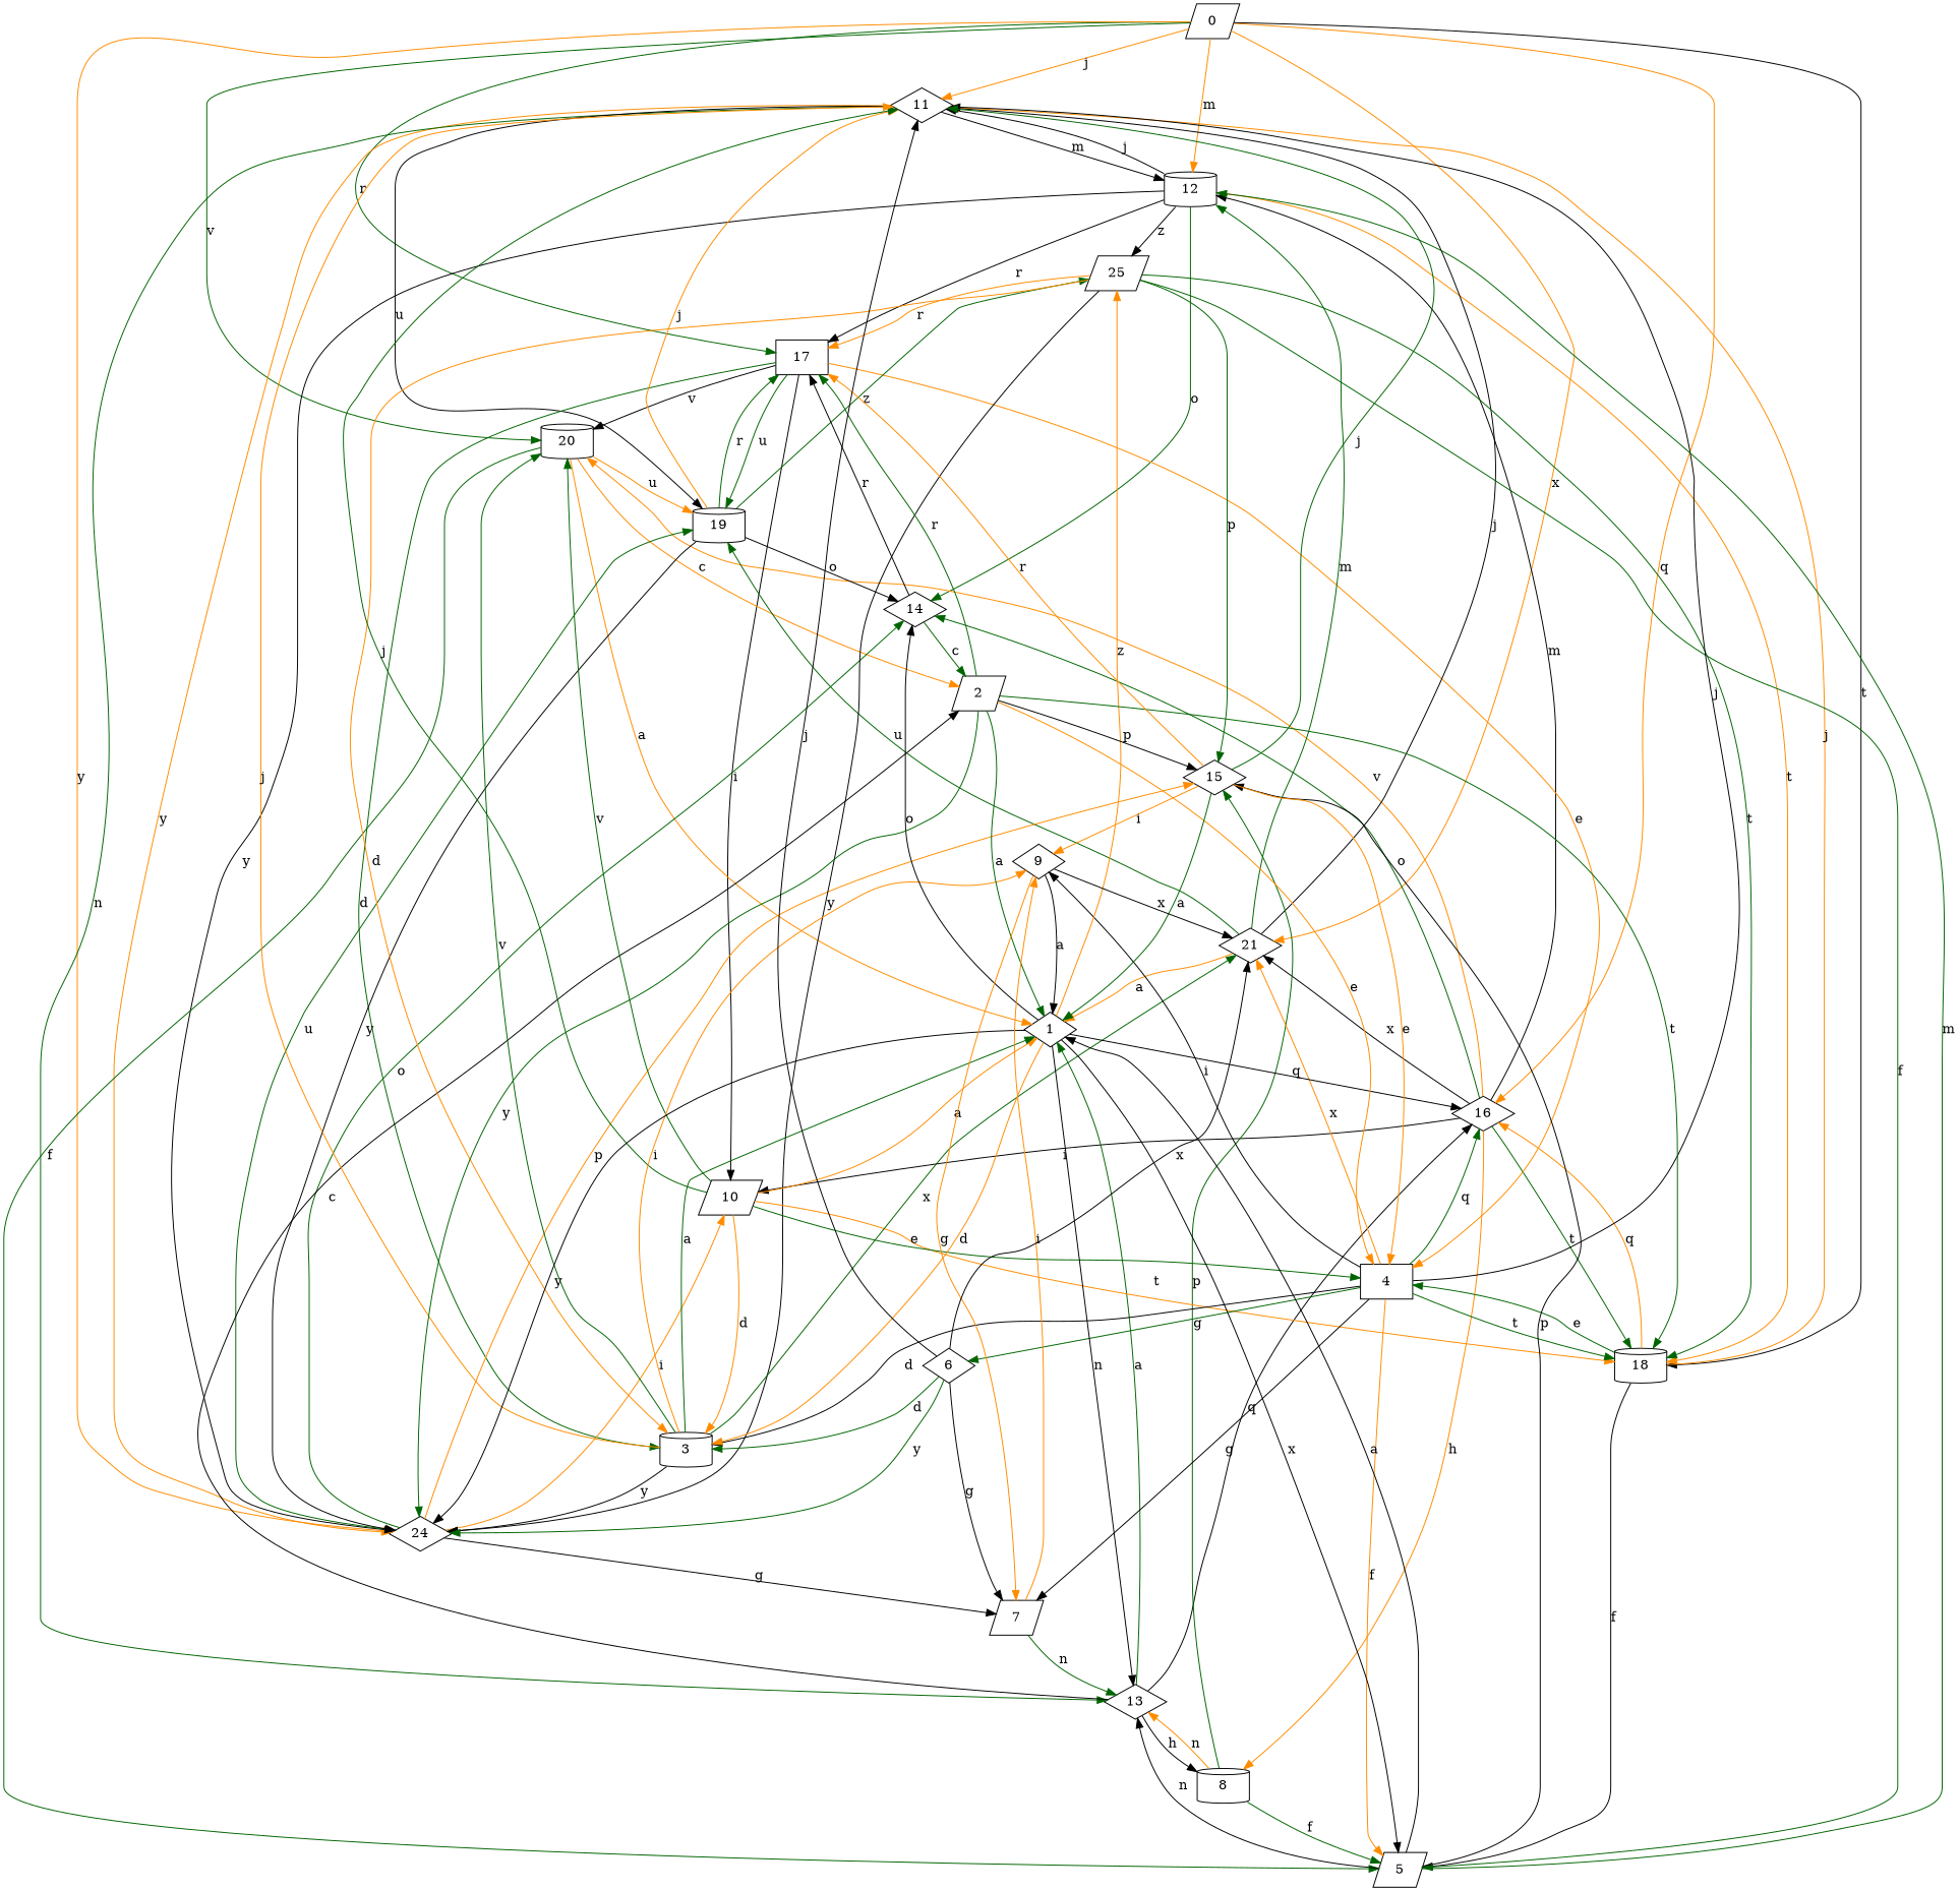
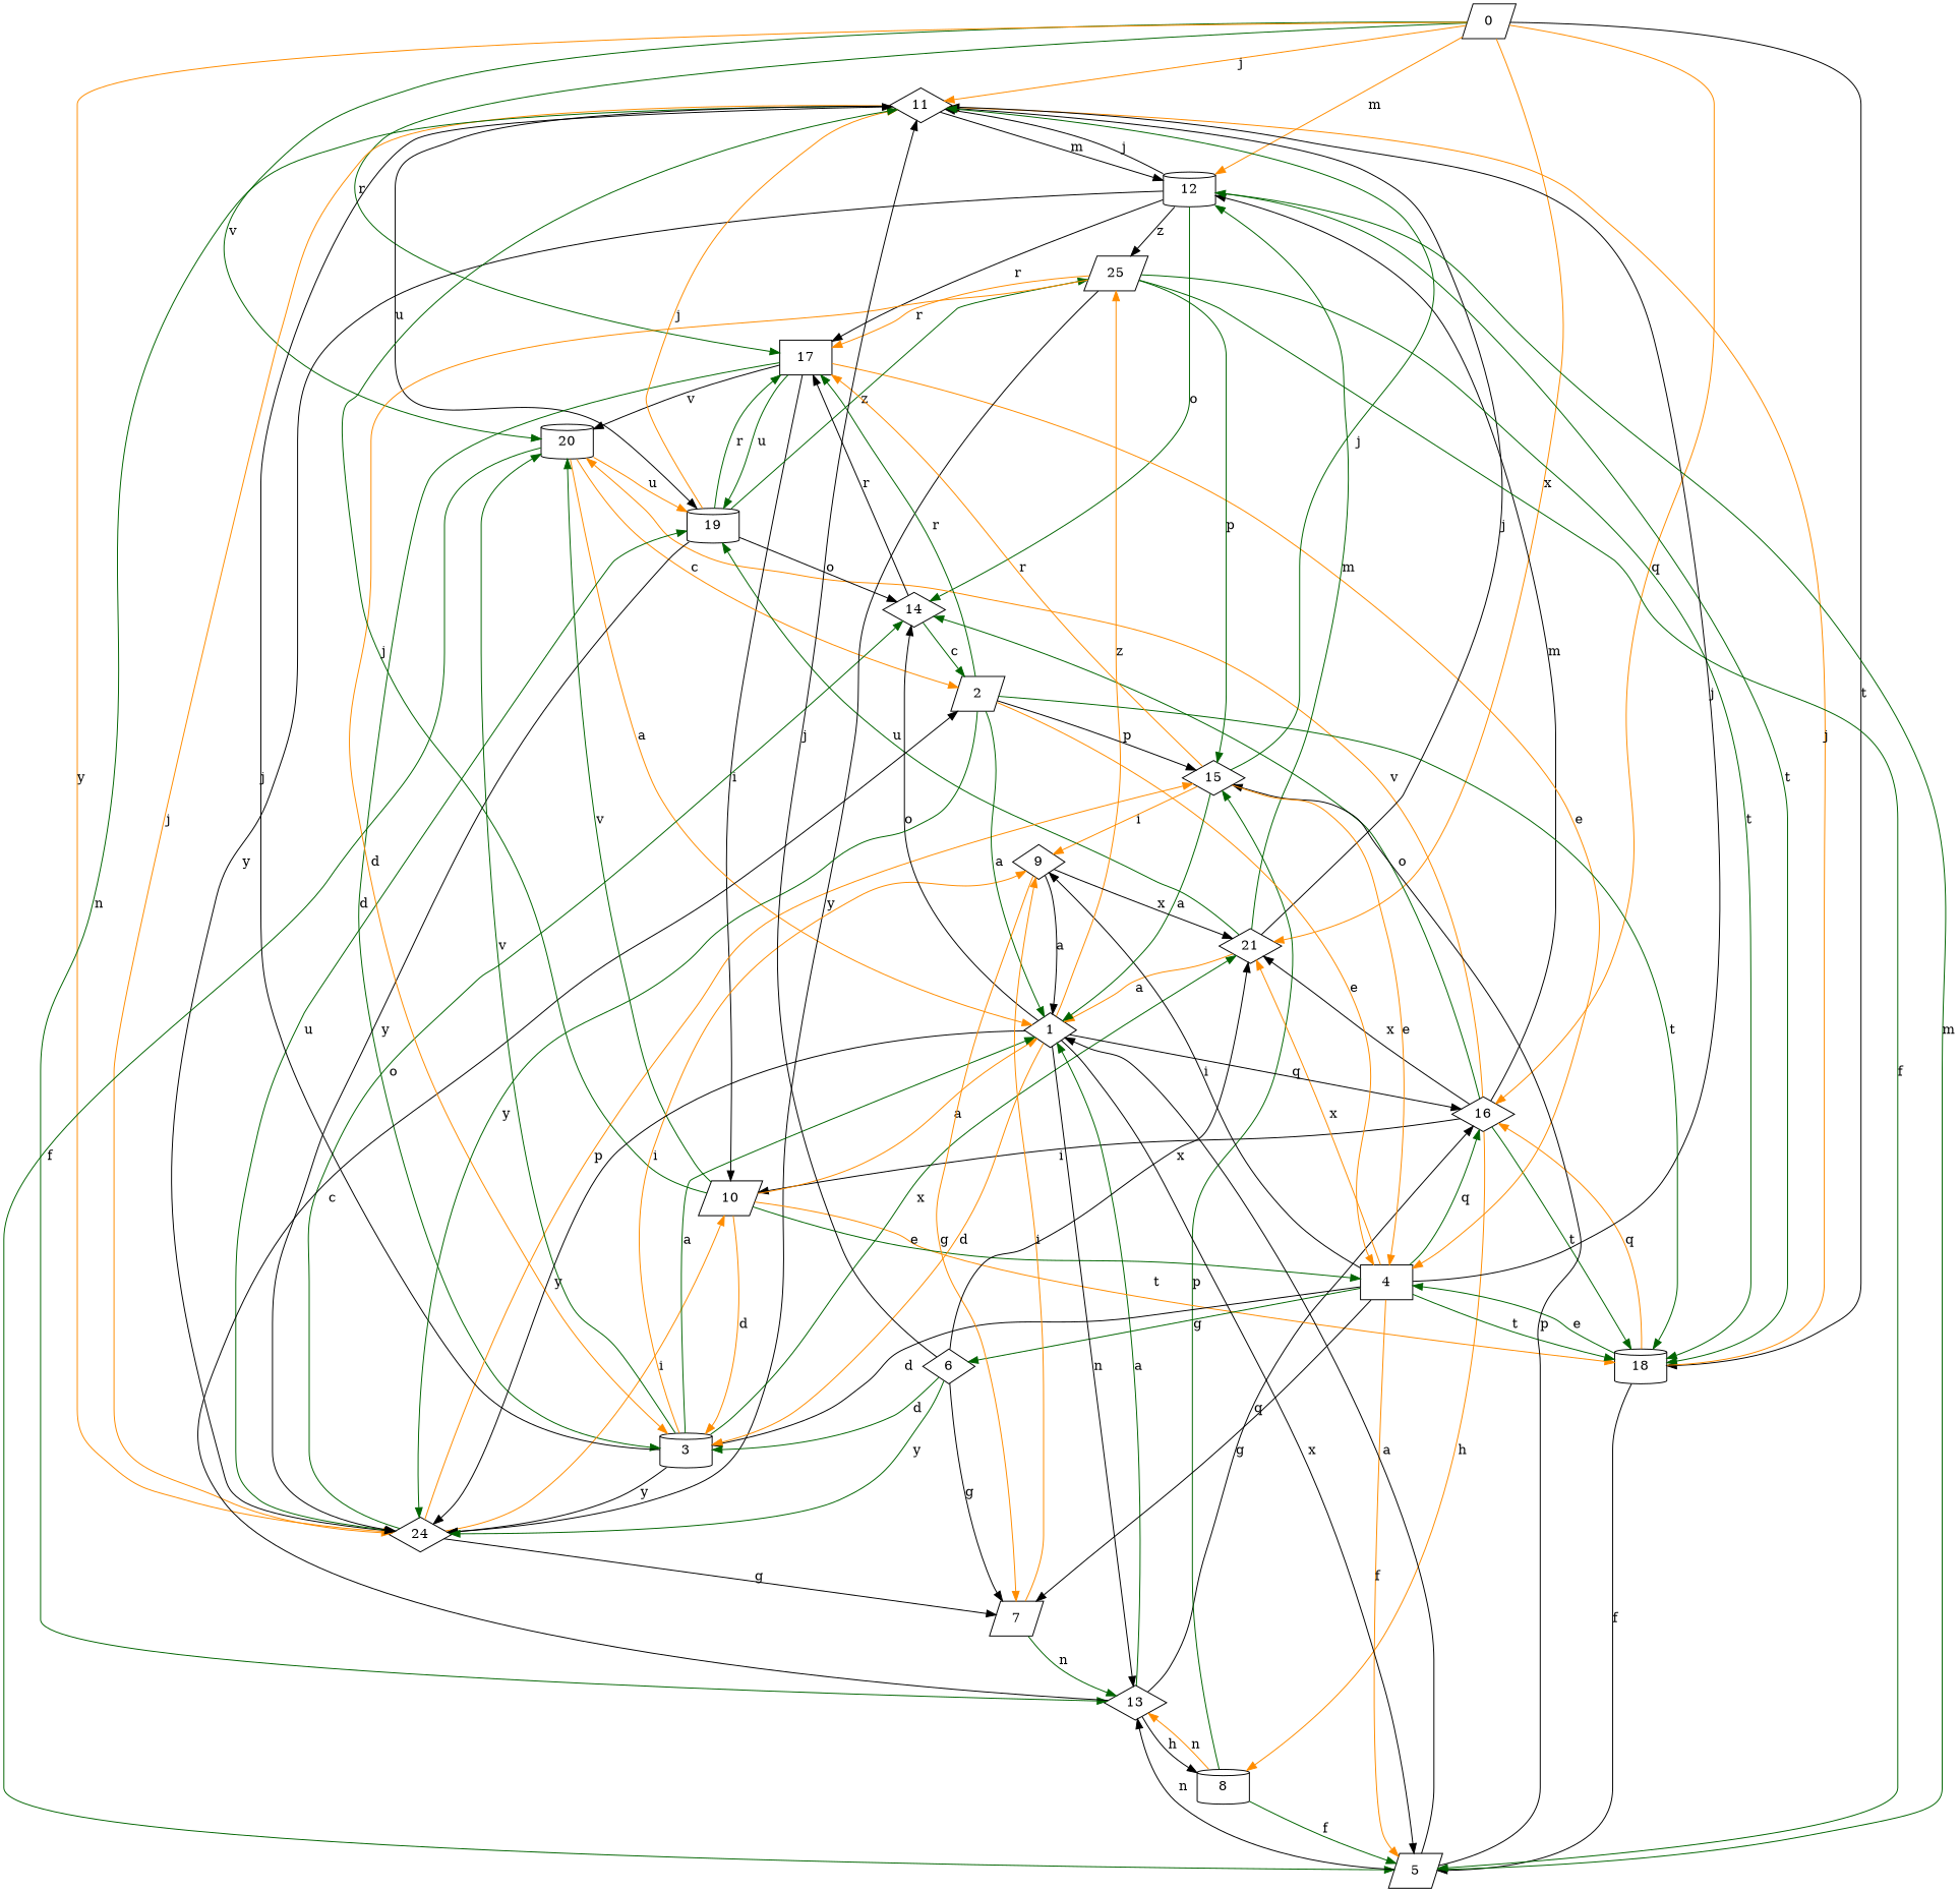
  strict digraph {
    node [shape=diamond]
    edge [color=darkgreen]
    0 [shape=parallelogram]
    11
    12 [shape=cylinder]
    16
    17 [shape=box]
    18 [shape=cylinder]
    20 [shape=cylinder]
    21
    24
    13
    19 [shape=cylinder]
    14
    25 [shape=parallelogram]
    8 [shape=cylinder]
    10 [shape=parallelogram]
    3 [shape=cylinder]
    4 [shape=box]
    5 [shape=parallelogram]
    1
    2 [shape=parallelogram]
    15
    7 [shape=parallelogram]
    9
    6
    0 -> 11 [color=darkorange label=j]
    0 -> 12 [color=darkorange label=m]
    0 -> 16 [color=darkorange label=q]
    0 -> 17 [label=r]
    0 -> 18 [color=black label=t]
    0 -> 20 [label=v]
    0 -> 21 [color=darkorange label=x]
    0 -> 24 [color=darkorange label=y]
    11 -> 12 [color=black label=m]
-   11 -> 24 [color=darkorange label=y]
+   11 -> 24 [color=darkorange label=j]
    11 -> 13 [label=n]
    11 -> 19 [color=black label=u]
    12 -> 11 [color=black label=j]
    12 -> 17 [color=black label=r]
-   12 -> 18 [color=darkorange label=t]
+   12 -> 18 [label=t]
    12 -> 24 [color=black label=y]
    12 -> 14 [label=o]
    12 -> 25 [color=black label=z]
    16 -> 12 [color=black label=m]
    16 -> 18 [label=t]
    16 -> 20 [color=darkorange label=v]
    16 -> 21 [color=black label=x]
    16 -> 14 [label=o]
    16 -> 8 [color=darkorange label=h]
    16 -> 10 [color=black label=i]
    17 -> 20 [color=black label=v]
    17 -> 19 [label=u]
    17 -> 10 [color=black label=i]
    17 -> 3 [label=d]
    17 -> 4 [color=darkorange label=e]
    18 -> 11 [color=darkorange label=j]
    18 -> 16 [color=darkorange label=q]
    18 -> 4 [label=e]
    18 -> 5 [color=black label=f]
    20 -> 19 [color=darkorange label=u]
    20 -> 5 [label=f]
    20 -> 1 [color=darkorange label=a]
    20 -> 2 [color=darkorange label=c]
    21 -> 11 [color=black label=j]
    21 -> 12 [label=m]
    21 -> 19 [label=u]
    21 -> 1 [color=darkorange label=a]
    24 -> 19 [label=u]
    24 -> 14 [label=o]
    24 -> 10 [color=darkorange label=i]
    24 -> 15 [color=darkorange label=p]
    24 -> 7 [color=black label=g]
    13 -> 16 [color=black label=q]
    13 -> 8 [color=black label=h]
    13 -> 1 [label=a]
    13 -> 2 [color=black label=c]
    19 -> 11 [color=darkorange label=j]
    19 -> 17 [label=r]
    19 -> 24 [color=black label=y]
    19 -> 14 [color=black label=o]
    19 -> 25 [label=z]
    14 -> 17 [color=black label=r]
    14 -> 2 [label=c]
    25 -> 17 [color=darkorange label=r]
    25 -> 18 [label=t]
    25 -> 24 [color=black label=y]
    25 -> 3 [color=darkorange label=d]
    25 -> 5 [label=f]
    25 -> 15 [label=p]
    8 -> 13 [color=darkorange label=n]
    8 -> 5 [label=f]
    8 -> 15 [label=p]
    10 -> 11 [label=j]
    10 -> 18 [color=darkorange label=t]
    10 -> 20 [label=v]
    10 -> 3 [color=darkorange label=d]
    10 -> 4 [label=e]
    10 -> 1 [color=darkorange label=a]
-   3 -> 11 [color=darkorange label=j]
+   3 -> 11 [color=black label=j]
    3 -> 20 [label=v]
    3 -> 21 [label=x]
    3 -> 24 [color=black label=y]
    3 -> 1 [label=a]
    3 -> 9 [color=darkorange label=i]
    4 -> 11 [color=black label=j]
    4 -> 16 [label=q]
    4 -> 18 [label=t]
    4 -> 21 [color=darkorange label=x]
    4 -> 3 [color=black label=d]
    4 -> 5 [color=darkorange label=f]
    4 -> 7 [color=black label=g]
    4 -> 9 [color=black label=i]
    4 -> 6 [label=g]
    5 -> 12 [label=m]
    5 -> 13 [color=black label=n]
    5 -> 1 [color=black label=a]
    5 -> 15 [color=black label=p]
    1 -> 16 [color=black label=q]
    1 -> 24 [color=black label=y]
    1 -> 13 [color=black label=n]
    1 -> 14 [color=black label=o]
    1 -> 25 [color=darkorange label=z]
    1 -> 3 [color=darkorange label=d]
    1 -> 5 [color=black label=x]
    2 -> 17 [label=r]
    2 -> 18 [label=t]
    2 -> 24 [label=y]
    2 -> 4 [color=darkorange label=e]
    2 -> 1 [label=a]
    2 -> 15 [color=black label=p]
    15 -> 11 [label=j]
    15 -> 17 [color=darkorange label=r]
    15 -> 4 [color=darkorange label=e]
    15 -> 1 [label=a]
    15 -> 9 [color=darkorange label=i]
    7 -> 13 [label=n]
    7 -> 9 [color=darkorange label=i]
    9 -> 21 [color=black label=x]
    9 -> 1 [color=black label=a]
    9 -> 7 [color=darkorange label=g]
    6 -> 11 [color=black label=j]
    6 -> 21 [color=black label=x]
    6 -> 24 [label=y]
    6 -> 3 [label=d]
    6 -> 7 [color=black label=g]
  }
